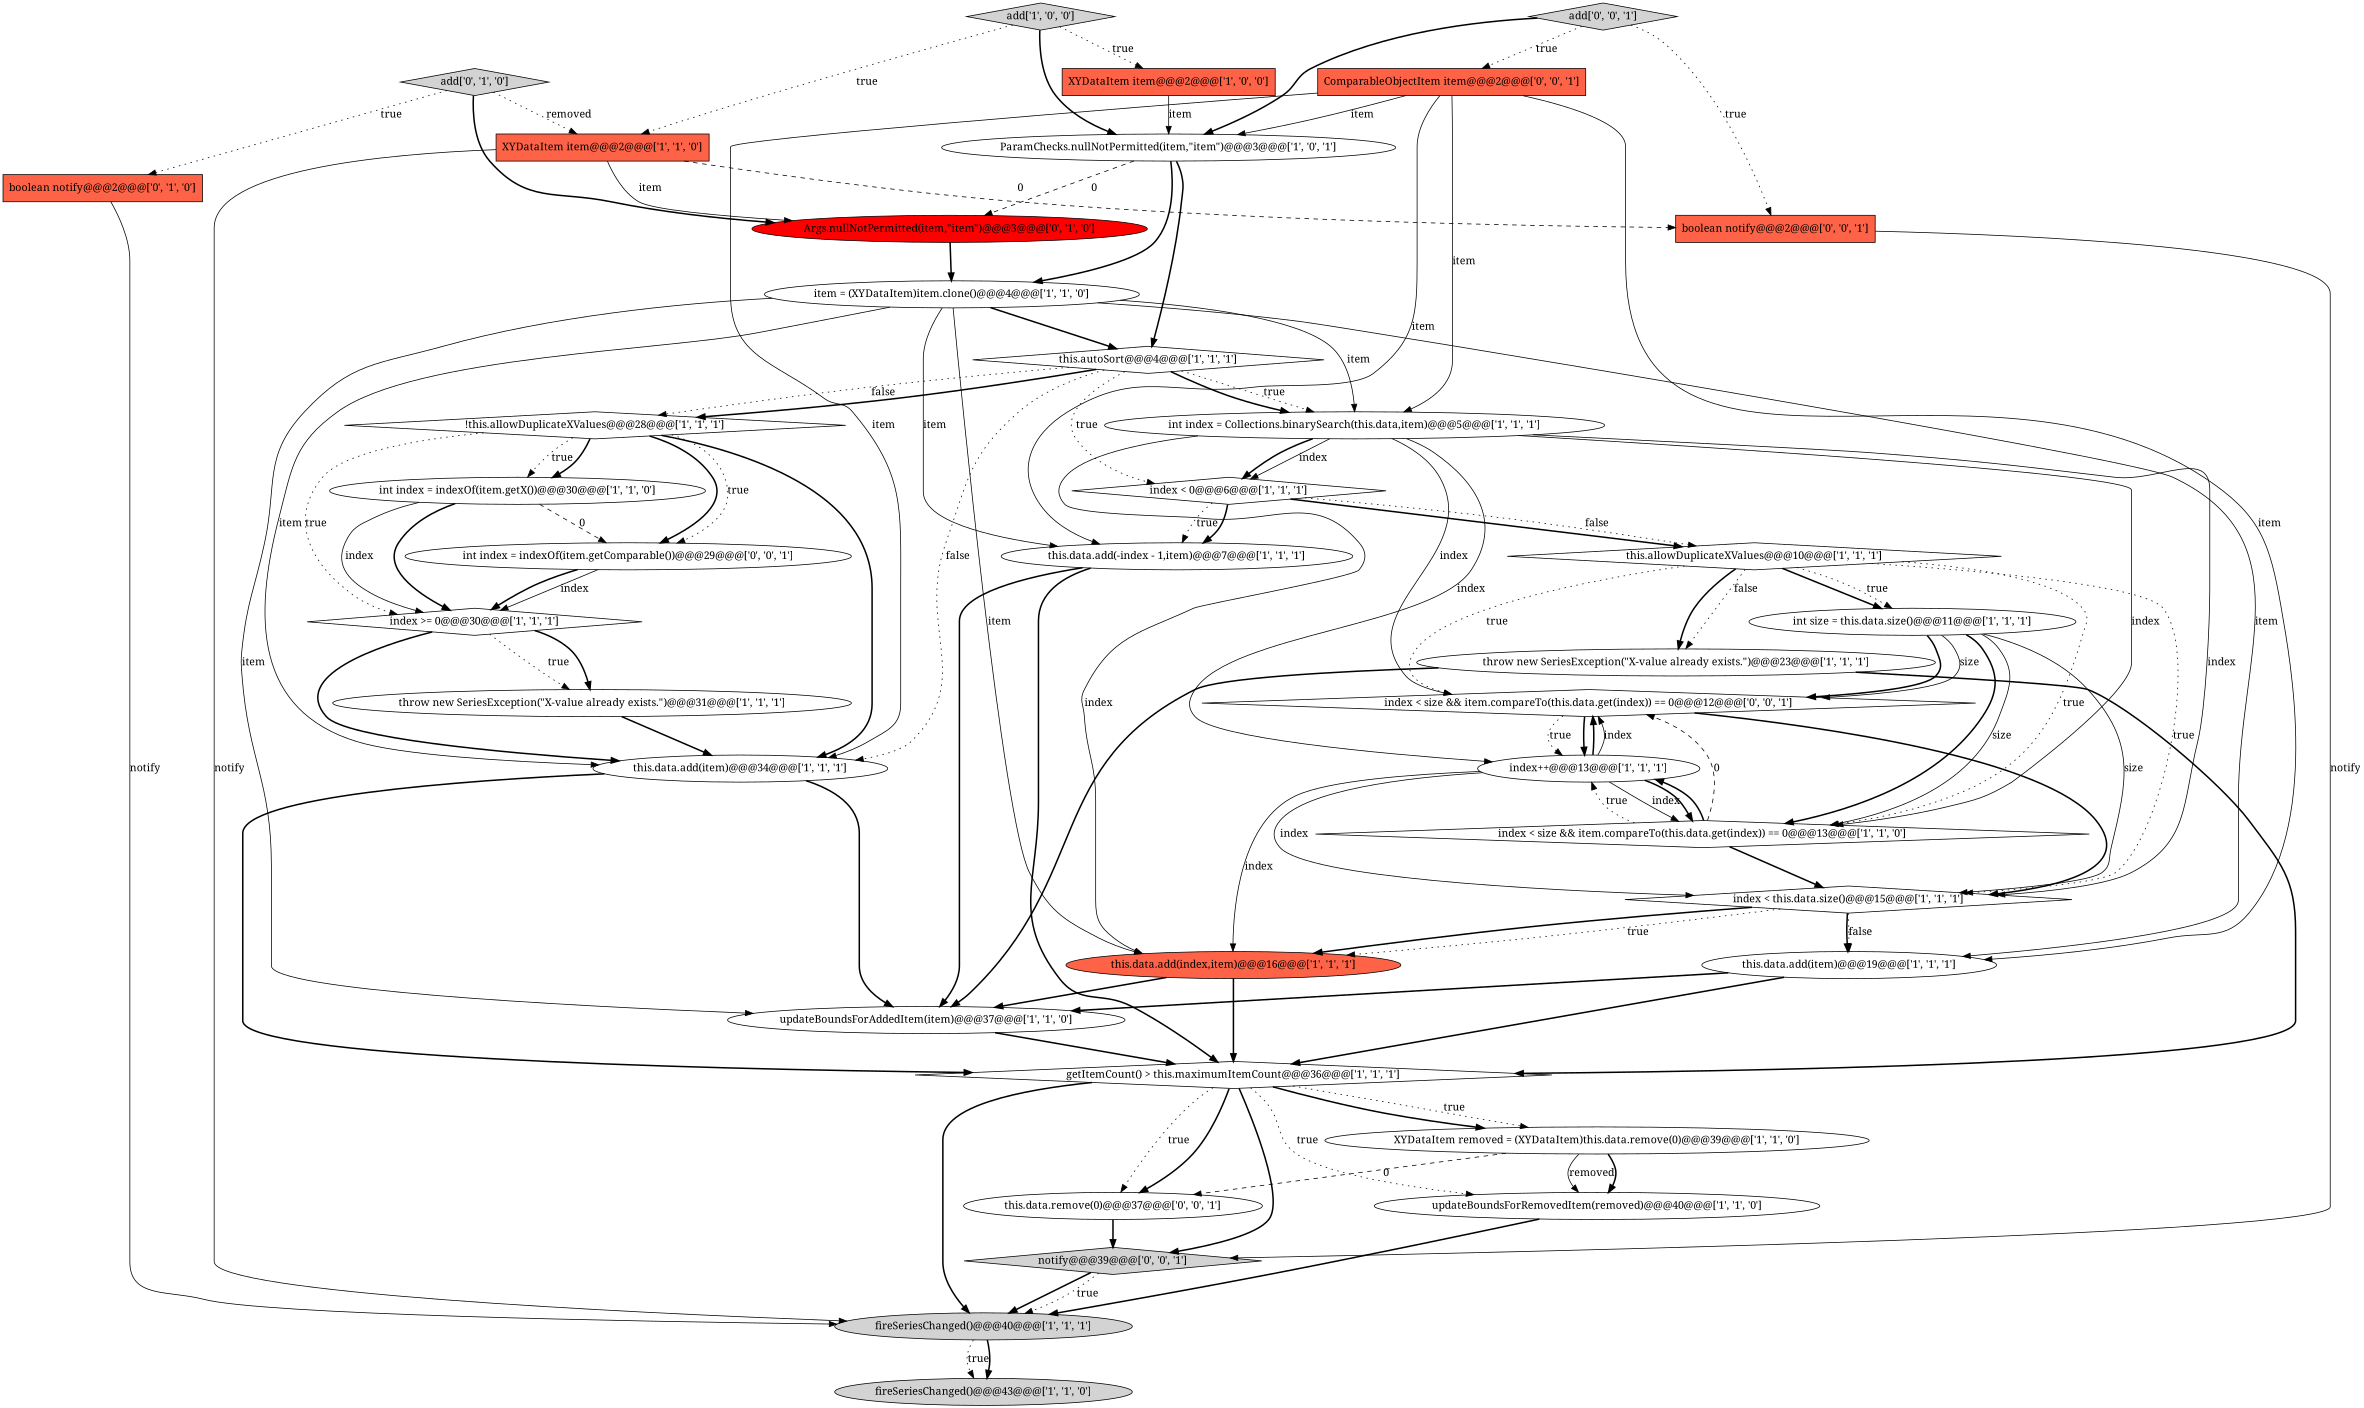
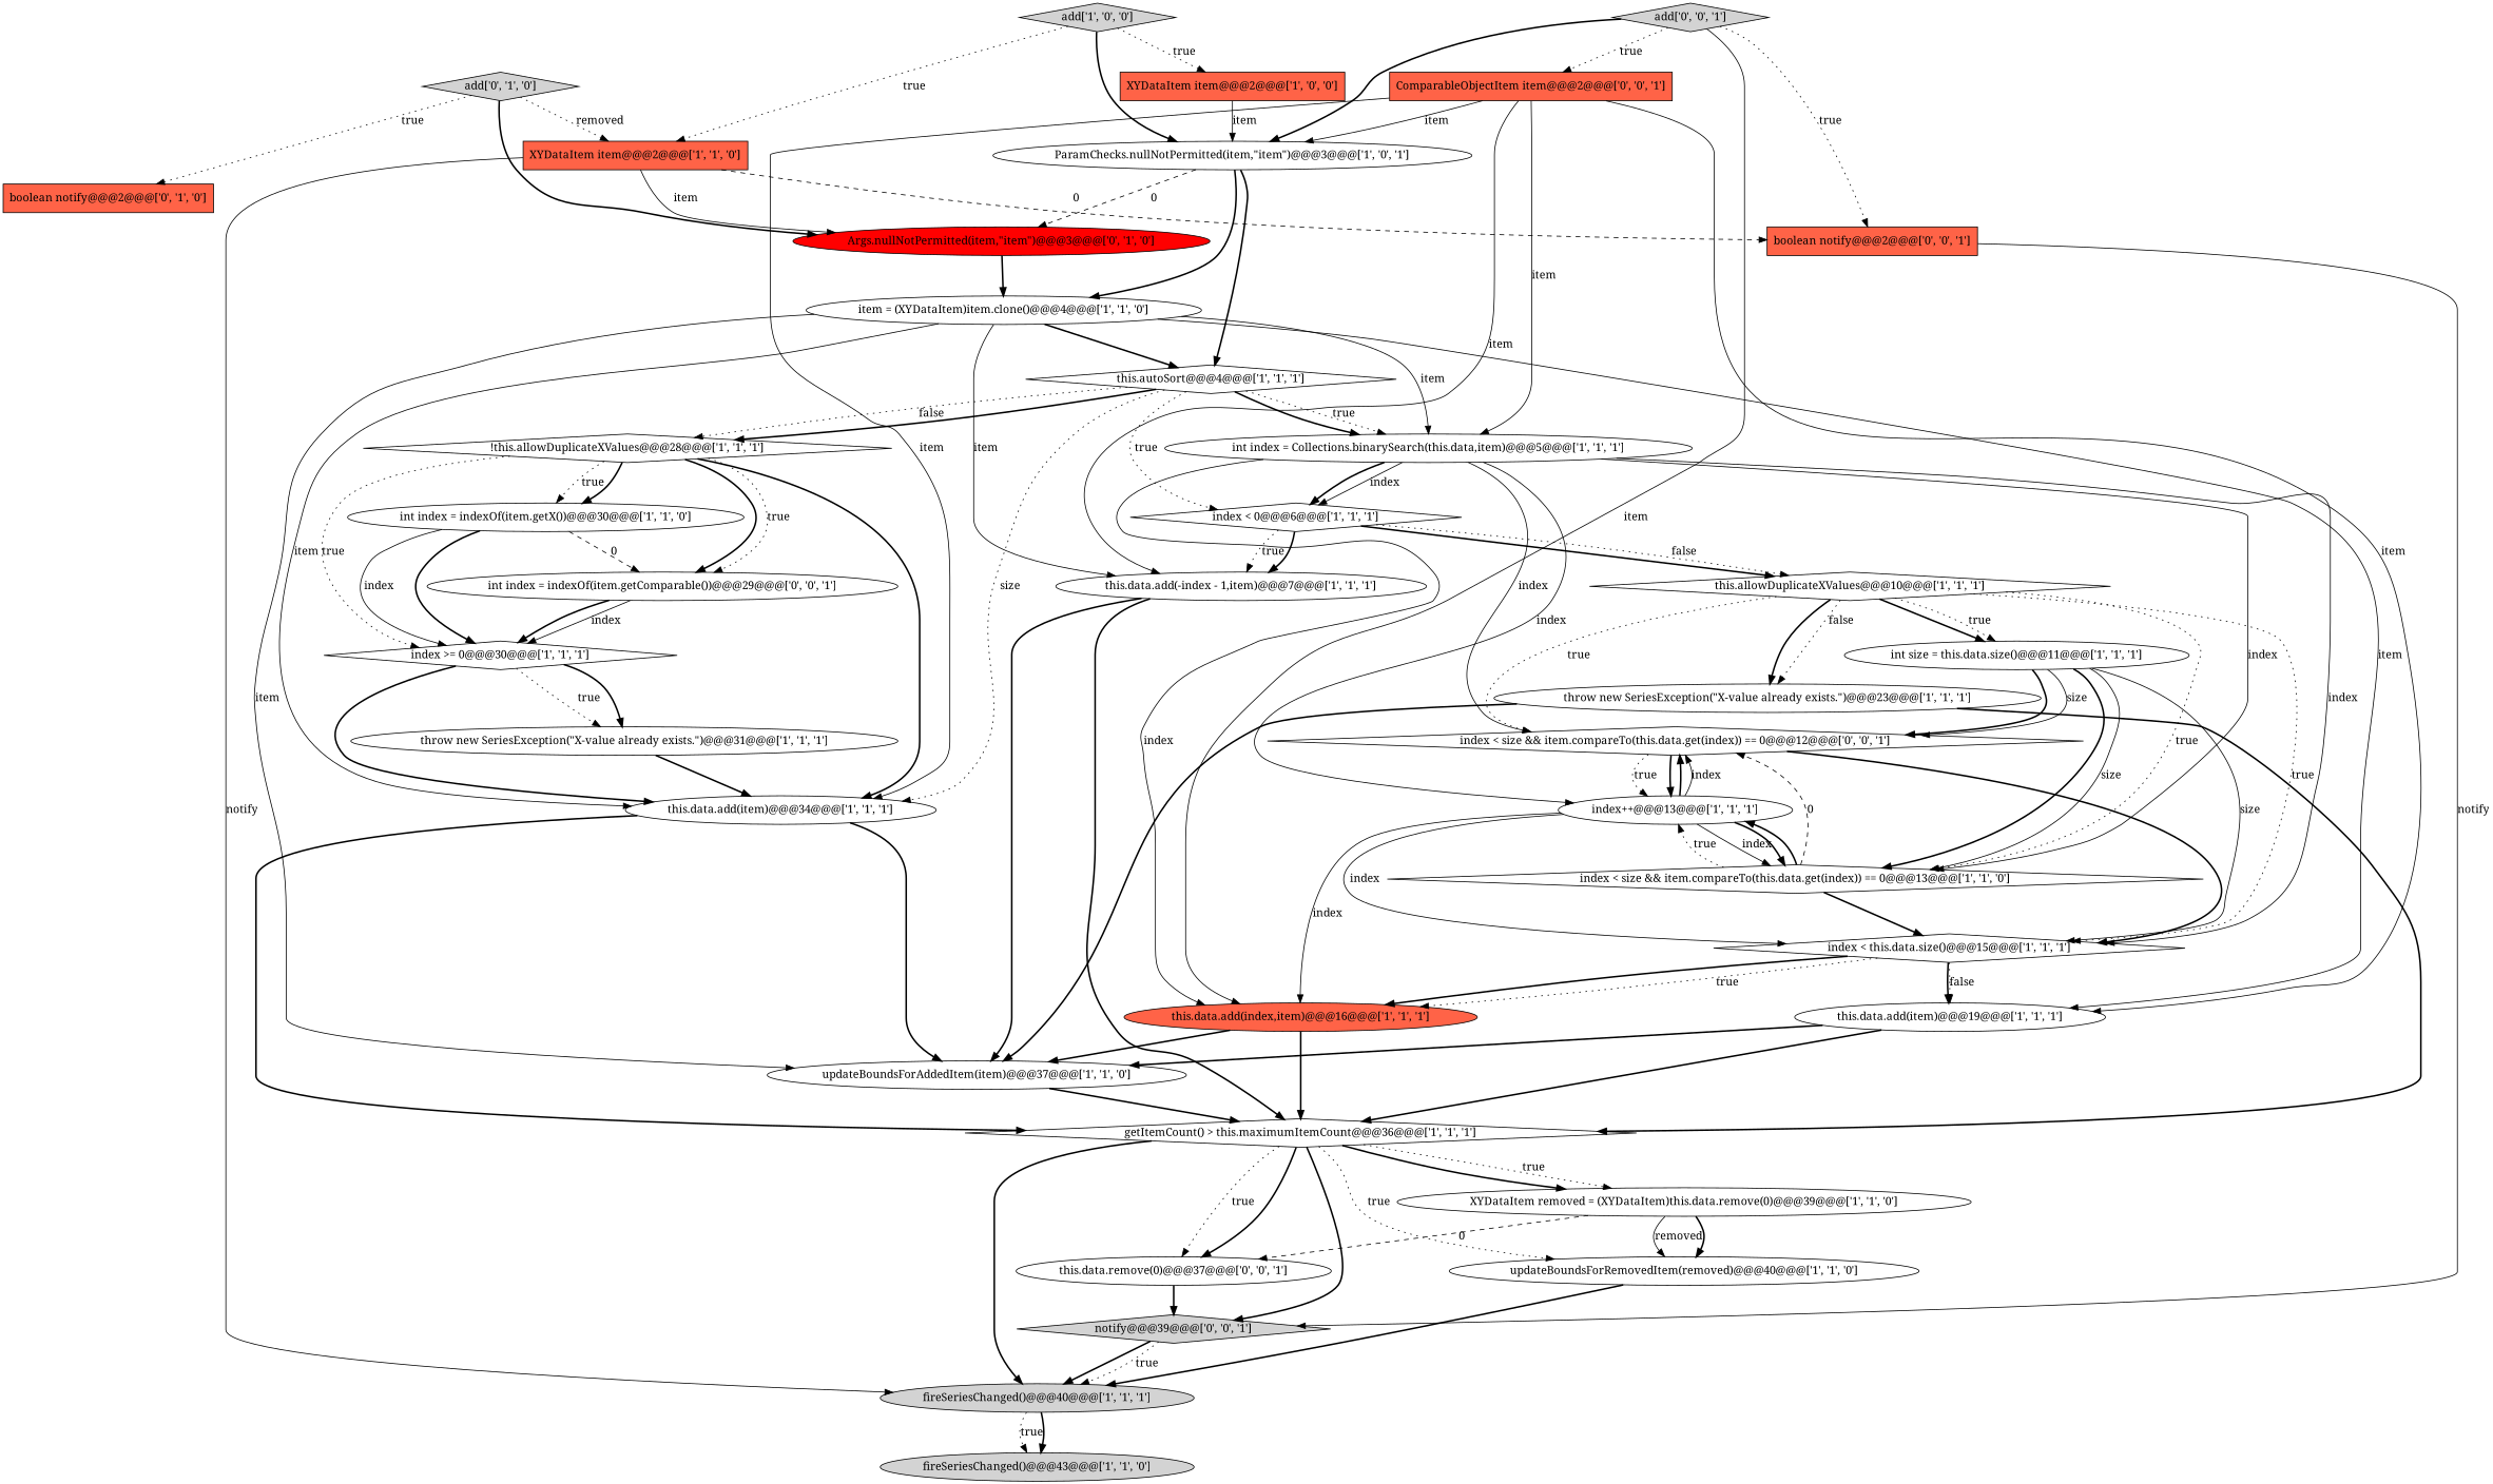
  digraph {
    fontname="Noto Serif"
    node [fillcolor=white fontname="Noto Serif" shape=ellipse style=filled]
    edge [fontname="Noto Serif" style=bold]
    n1 [label="this.data.remove(0)@@@37@@@['0', '0', '1']"]
    n2 [fillcolor=lightgray label="notify@@@39@@@['0', '0', '1']" shape=diamond]
    n3 [fillcolor=lightgray label="fireSeriesChanged()@@@40@@@['1', '1', '1']"]
    n4 [fillcolor=lightgray label="add['0', '1', '0']" shape=diamond]
    n5 [fillcolor=tomato label="XYDataItem item@@@2@@@['1', '1', '0']" shape=box]
    n6 [fillcolor=tomato label="boolean notify@@@2@@@['0', '1', '0']" shape=box]
    n7 [fillcolor=red label="Args.nullNotPermitted(item,\"item\")@@@3@@@['0', '1', '0']"]
    n8 [fillcolor=tomato label="boolean notify@@@2@@@['0', '0', '1']" shape=box]
    n9 [label="item = (XYDataItem)item.clone()@@@4@@@['1', '1', '0']"]
    n10 [label="getItemCount() > this.maximumItemCount@@@36@@@['1', '1', '1']" shape=diamond]
    n11 [label="updateBoundsForRemovedItem(removed)@@@40@@@['1', '1', '0']"]
    n12 [label="XYDataItem removed = (XYDataItem)this.data.remove(0)@@@39@@@['1', '1', '0']"]
    n13 [fillcolor=lightgray label="fireSeriesChanged()@@@43@@@['1', '1', '0']"]
    n14 [label="int index = Collections.binarySearch(this.data,item)@@@5@@@['1', '1', '1']"]
    n15 [label="this.data.add(item)@@@19@@@['1', '1', '1']"]
    n16 [fillcolor=tomato label="this.data.add(index,item)@@@16@@@['1', '1', '1']"]
    n17 [label="updateBoundsForAddedItem(item)@@@37@@@['1', '1', '0']"]
    n18 [label="this.autoSort@@@4@@@['1', '1', '1']" shape=diamond]
    n19 [label="this.data.add(item)@@@34@@@['1', '1', '1']"]
    n20 [label="this.data.add(-index - 1,item)@@@7@@@['1', '1', '1']"]
    n21 [label="index < this.data.size()@@@15@@@['1', '1', '1']" shape=diamond]
    n22 [label="index < size && item.compareTo(this.data.get(index)) == 0@@@12@@@['0', '0', '1']" shape=diamond]
    n23 [label="index < size && item.compareTo(this.data.get(index)) == 0@@@13@@@['1', '1', '0']" shape=diamond]
    n24 [label="index++@@@13@@@['1', '1', '1']"]
    n25 [label="index < 0@@@6@@@['1', '1', '1']" shape=diamond]
    n26 [label="!this.allowDuplicateXValues@@@28@@@['1', '1', '1']" shape=diamond]
    n27 [fillcolor=tomato label="ComparableObjectItem item@@@2@@@['0', '0', '1']" shape=box]
    n28 [label="ParamChecks.nullNotPermitted(item,\"item\")@@@3@@@['1', '0', '1']"]
    n29 [fillcolor=lightgray label="add['1', '0', '0']" shape=diamond]
    n30 [fillcolor=tomato label="XYDataItem item@@@2@@@['1', '0', '0']" shape=box]
    n31 [label="int size = this.data.size()@@@11@@@['1', '1', '1']"]
    n32 [label="index >= 0@@@30@@@['1', '1', '1']" shape=diamond]
    n33 [label="throw new SeriesException(\"X-value already exists.\")@@@31@@@['1', '1', '1']"]
    n34 [fillcolor=lightgray label="add['0', '0', '1']" shape=diamond]
    n35 [label="this.allowDuplicateXValues@@@10@@@['1', '1', '1']" shape=diamond]
    n36 [label="throw new SeriesException(\"X-value already exists.\")@@@23@@@['1', '1', '1']"]
    n37 [label="int index = indexOf(item.getX())@@@30@@@['1', '1', '0']"]
    n38 [label="int index = indexOf(item.getComparable())@@@29@@@['0', '0', '1']"]
    n1 -> n2
    n2 -> n3
    n2 -> n3 [label=true style=dotted]
    n3 -> n13 [label=true style=dotted]
    n3 -> n13
    n4 -> n5 [label=removed style=dotted]
    n4 -> n6 [label=true style=dotted]
    n4 -> n7
    n5 -> n3 [label=notify style=solid]
    n5 -> n7 [label=item style=solid]
    n5 -> n8 [label=0 style=dashed]
-   n6 -> n3 [label=notify style=solid]
    n7 -> n9
    n8 -> n2 [label=notify style=solid]
    n9 -> n14 [label=item style=solid]
    n9 -> n15 [label=item style=solid]
-   n9 -> n16 [label=item style=solid]
+   n34 -> n16 [label=item style=solid]
    n9 -> n17 [label=item style=solid]
    n9 -> n18
    n9 -> n19 [label=item style=solid]
    n9 -> n20 [label=item style=solid]
    n10 -> n1 [label=true style=dotted]
    n10 -> n1
    n10 -> n2
    n10 -> n3
    n10 -> n11 [label=true style=dotted]
    n10 -> n12 [label=true style=dotted]
    n10 -> n12
    n11 -> n3
    n12 -> n1 [label=0 style=dashed]
    n12 -> n11 [label=removed style=solid]
    n12 -> n11
    n14 -> n16 [label=index style=solid]
    n14 -> n21 [label=index style=solid]
    n14 -> n22 [label=index style=solid]
    n14 -> n23 [label=index style=solid]
    n14 -> n24 [label=index style=solid]
    n14 -> n25 [label=index style=solid]
    n14 -> n25
    n15 -> n10
    n15 -> n17
    n16 -> n10
    n16 -> n17
    n17 -> n10
    n18 -> n14 [label=true style=dotted]
    n18 -> n14
-   n18 -> n19 [label=false style=dotted]
+   n18 -> n19 [label=size style=dotted]
    n18 -> n25 [label=true style=dotted]
    n18 -> n26
    n18 -> n26 [label=false style=dotted]
    n19 -> n10
    n19 -> n17
    n20 -> n10
    n20 -> n17
    n21 -> n15 [label=false style=dotted]
    n21 -> n15
    n21 -> n16 [label=true style=dotted]
    n21 -> n16
    n22 -> n21
    n22 -> n24 [label=true style=dotted]
    n22 -> n24
    n23 -> n21
    n23 -> n22 [label=0 style=dashed]
    n23 -> n24
    n23 -> n24 [label=true style=dotted]
    n24 -> n16 [label=index style=solid]
    n24 -> n21 [label=index style=solid]
    n24 -> n22
    n24 -> n22 [label=index style=solid]
    n24 -> n23 [label=index style=solid]
    n24 -> n23
    n25 -> n20 [label=true style=dotted]
    n25 -> n20
    n25 -> n35
    n25 -> n35 [label=false style=dotted]
    n26 -> n19
    n26 -> n32 [label=true style=dotted]
    n26 -> n37 [label=true style=dotted]
    n26 -> n37
    n26 -> n38
    n26 -> n38 [label=true style=dotted]
    n27 -> n14 [label=item style=solid]
    n27 -> n15 [label=item style=solid]
    n27 -> n19 [label=item style=solid]
    n27 -> n20 [label=item style=solid]
    n27 -> n28 [label=item style=solid]
    n28 -> n7 [label=0 style=dashed]
    n28 -> n9
    n28 -> n18
    n29 -> n5 [label=true style=dotted]
    n29 -> n28
    n29 -> n30 [label=true style=dotted]
    n30 -> n28 [label=item style=solid]
    n31 -> n21 [label=size style=solid]
    n31 -> n22 [label=size style=solid]
    n31 -> n22
    n31 -> n23
    n31 -> n23 [label=size style=solid]
    n32 -> n19
    n32 -> n33 [label=true style=dotted]
    n32 -> n33
    n33 -> n19
    n34 -> n8 [label=true style=dotted]
    n34 -> n27 [label=true style=dotted]
    n34 -> n28
    n35 -> n21 [label=true style=dotted]
    n35 -> n22 [label=true style=dotted]
    n35 -> n23 [label=true style=dotted]
    n35 -> n31
    n35 -> n31 [label=true style=dotted]
    n35 -> n36 [label=false style=dotted]
    n35 -> n36
    n36 -> n10
    n36 -> n17
    n37 -> n32 [label=index style=solid]
    n37 -> n32
    n37 -> n38 [label=0 style=dashed]
    n38 -> n32 [label=index style=solid]
    n38 -> n32
  }
